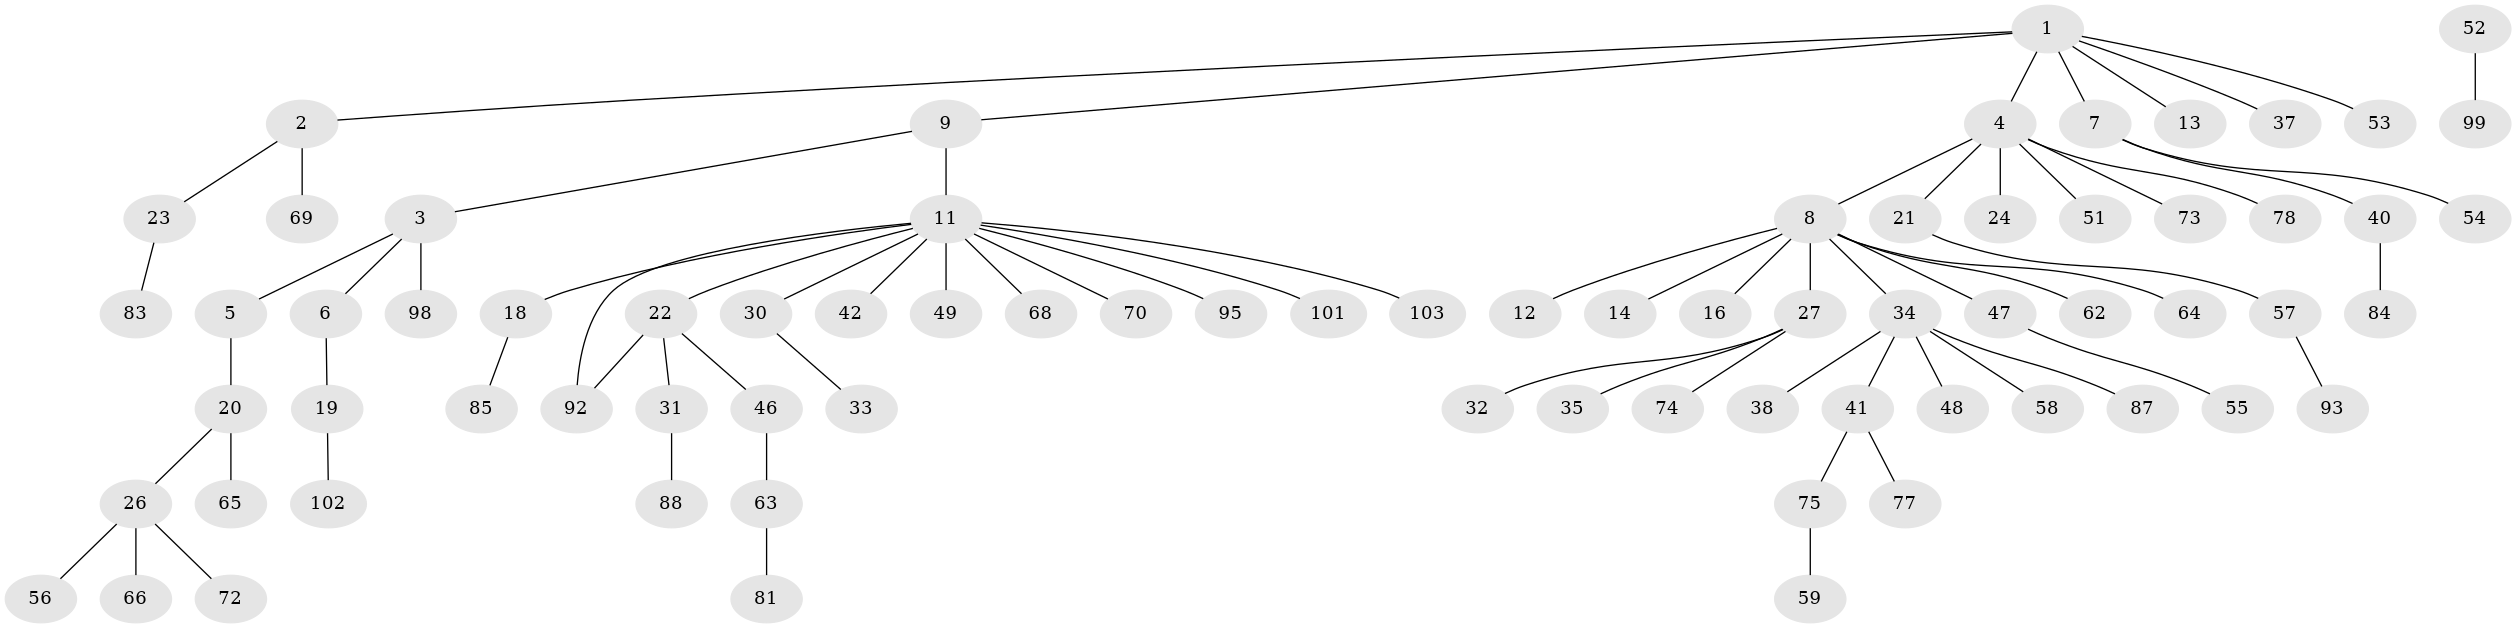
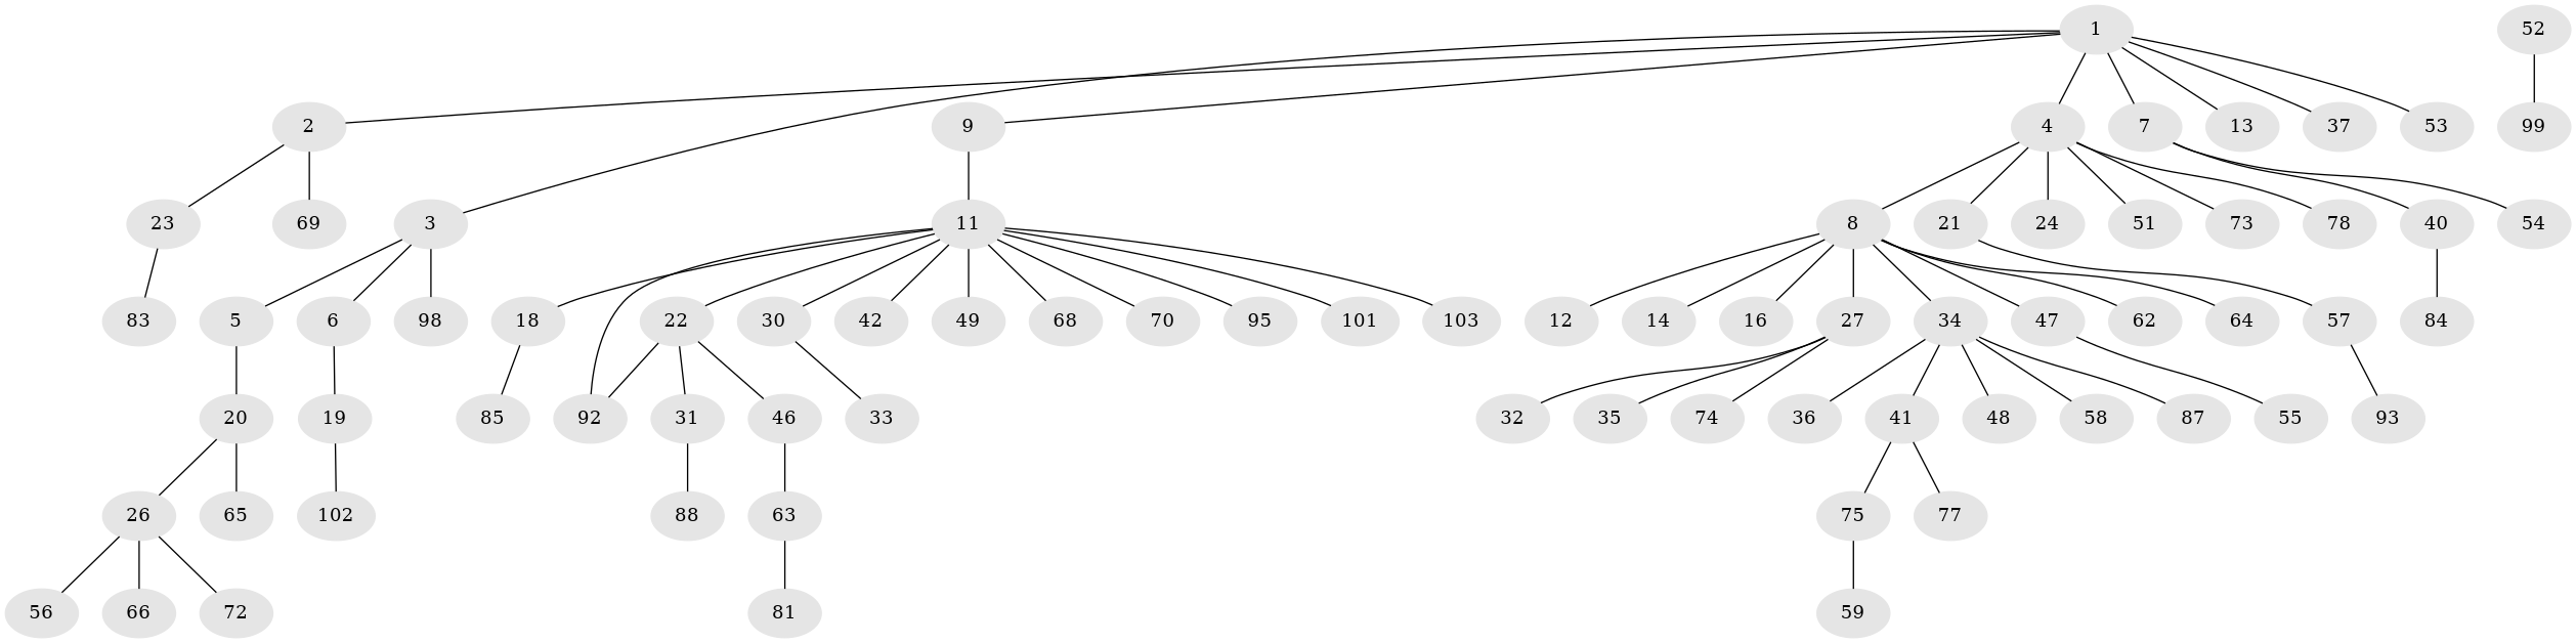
  graph {
    node [color=gray90 style=filled]
    1 [super="+44"]
    2 [super="+19"]
    3 [super="+29"]
    4 [super="+17"]
    7 [super="+86"]
    9
    13
    37
    53
    23
    69
    5
    6
    98
    8 [super="+10"]
    21 [super="+79"]
    24 [super="+90"]
    51
    73
    78
    40 [super="+76"]
    54
    11 [super="+80"]
    83
    20 [super="+25"]
    n26 [label=19 super="+39"]
    12
    14
    16
    27 [super="+28"]
    34 [super="+36"]
    47
    62
    64 [super="+89"]
    57 [super="+91"]
    26 [super="+43"]
    65
    102
    84
    32
    35
    74
-   38
+   38 [label=36]
    41 [super="+100"]
    48 [super="+96"]
    58
    87
    55 [super="+71"]
    18 [super="+75"]
    22 [super="+60"]
    30 [super="+61"]
    42
    49
    68 [super="+94"]
    70
    95
    101
    103
    92
    85
    31
    46
    33 [super="+67"]
    52 [super="+82"]
    99
    56
    66
    72
    93
    88
    63
    n72 [label=75 super="+50"]
    77 [super="+97"]
    59
    81
    1 -- 2
-   9 -- 3
+   1 -- 3
    1 -- 4
    1 -- 7
    1 -- 9
    1 -- 13
    1 -- 37
    1 -- 53
    2 -- 23
    2 -- 69
    3 -- 5
    3 -- 6
    3 -- 98
    4 -- 8
    4 -- 21
    4 -- 24
    4 -- 51
    4 -- 73
    4 -- 78
    7 -- 40
    7 -- 54
    9 -- 11
    23 -- 83
    5 -- 20
    6 -- n26
    8 -- 12
    8 -- 14
    8 -- 16
    8 -- 27
    8 -- 34
    8 -- 47
    8 -- 62
    8 -- 64
    21 -- 57
    40 -- 84
    11 -- 18
    11 -- 22
    11 -- 30
    11 -- 42
    11 -- 49
    11 -- 68
    11 -- 70
    11 -- 95
    11 -- 101
    11 -- 103
    11 -- 92
    20 -- 26
    20 -- 65
    n26 -- 102
    27 -- 32
    27 -- 35
    27 -- 74
    34 -- 38
    34 -- 41
    34 -- 48
    34 -- 58
    34 -- 87
    47 -- 55
    57 -- 93
    26 -- 56
    26 -- 66
    26 -- 72
    41 -- n72
    41 -- 77
    18 -- 85
    22 -- 92
    22 -- 31
    22 -- 46
    30 -- 33
    31 -- 88
    46 -- 63
    52 -- 99
    63 -- 81
    n72 -- 59
  }
